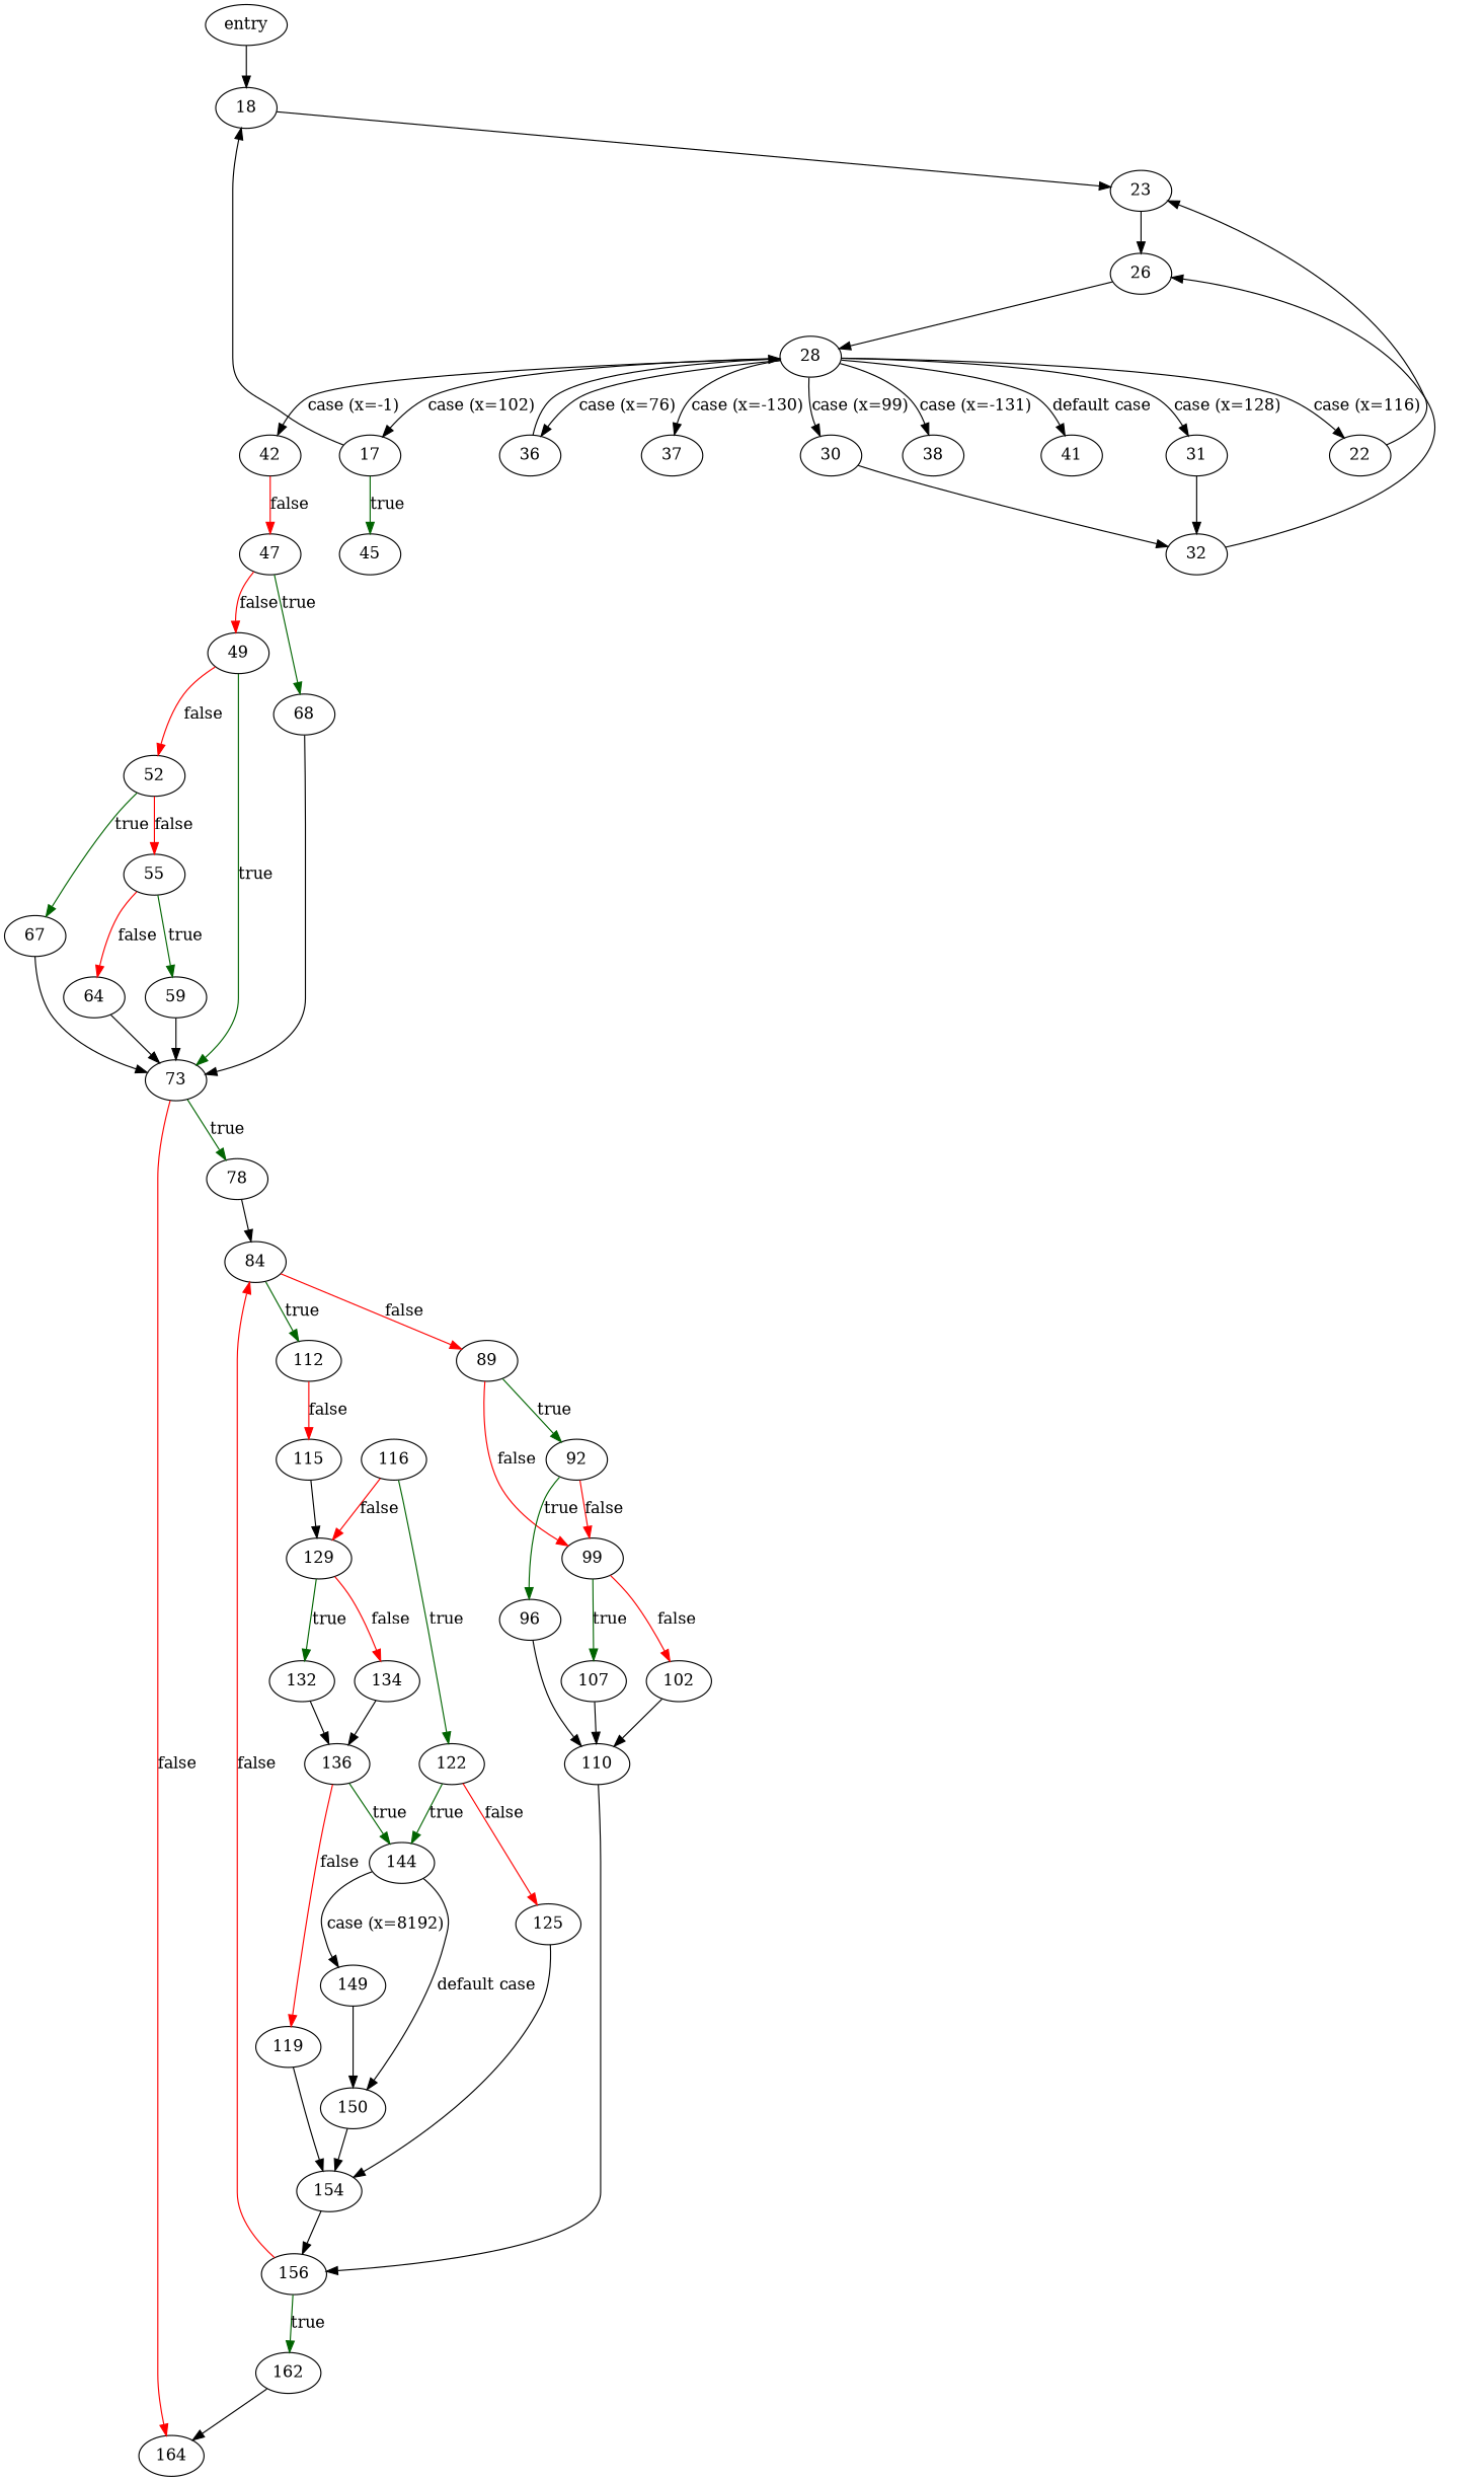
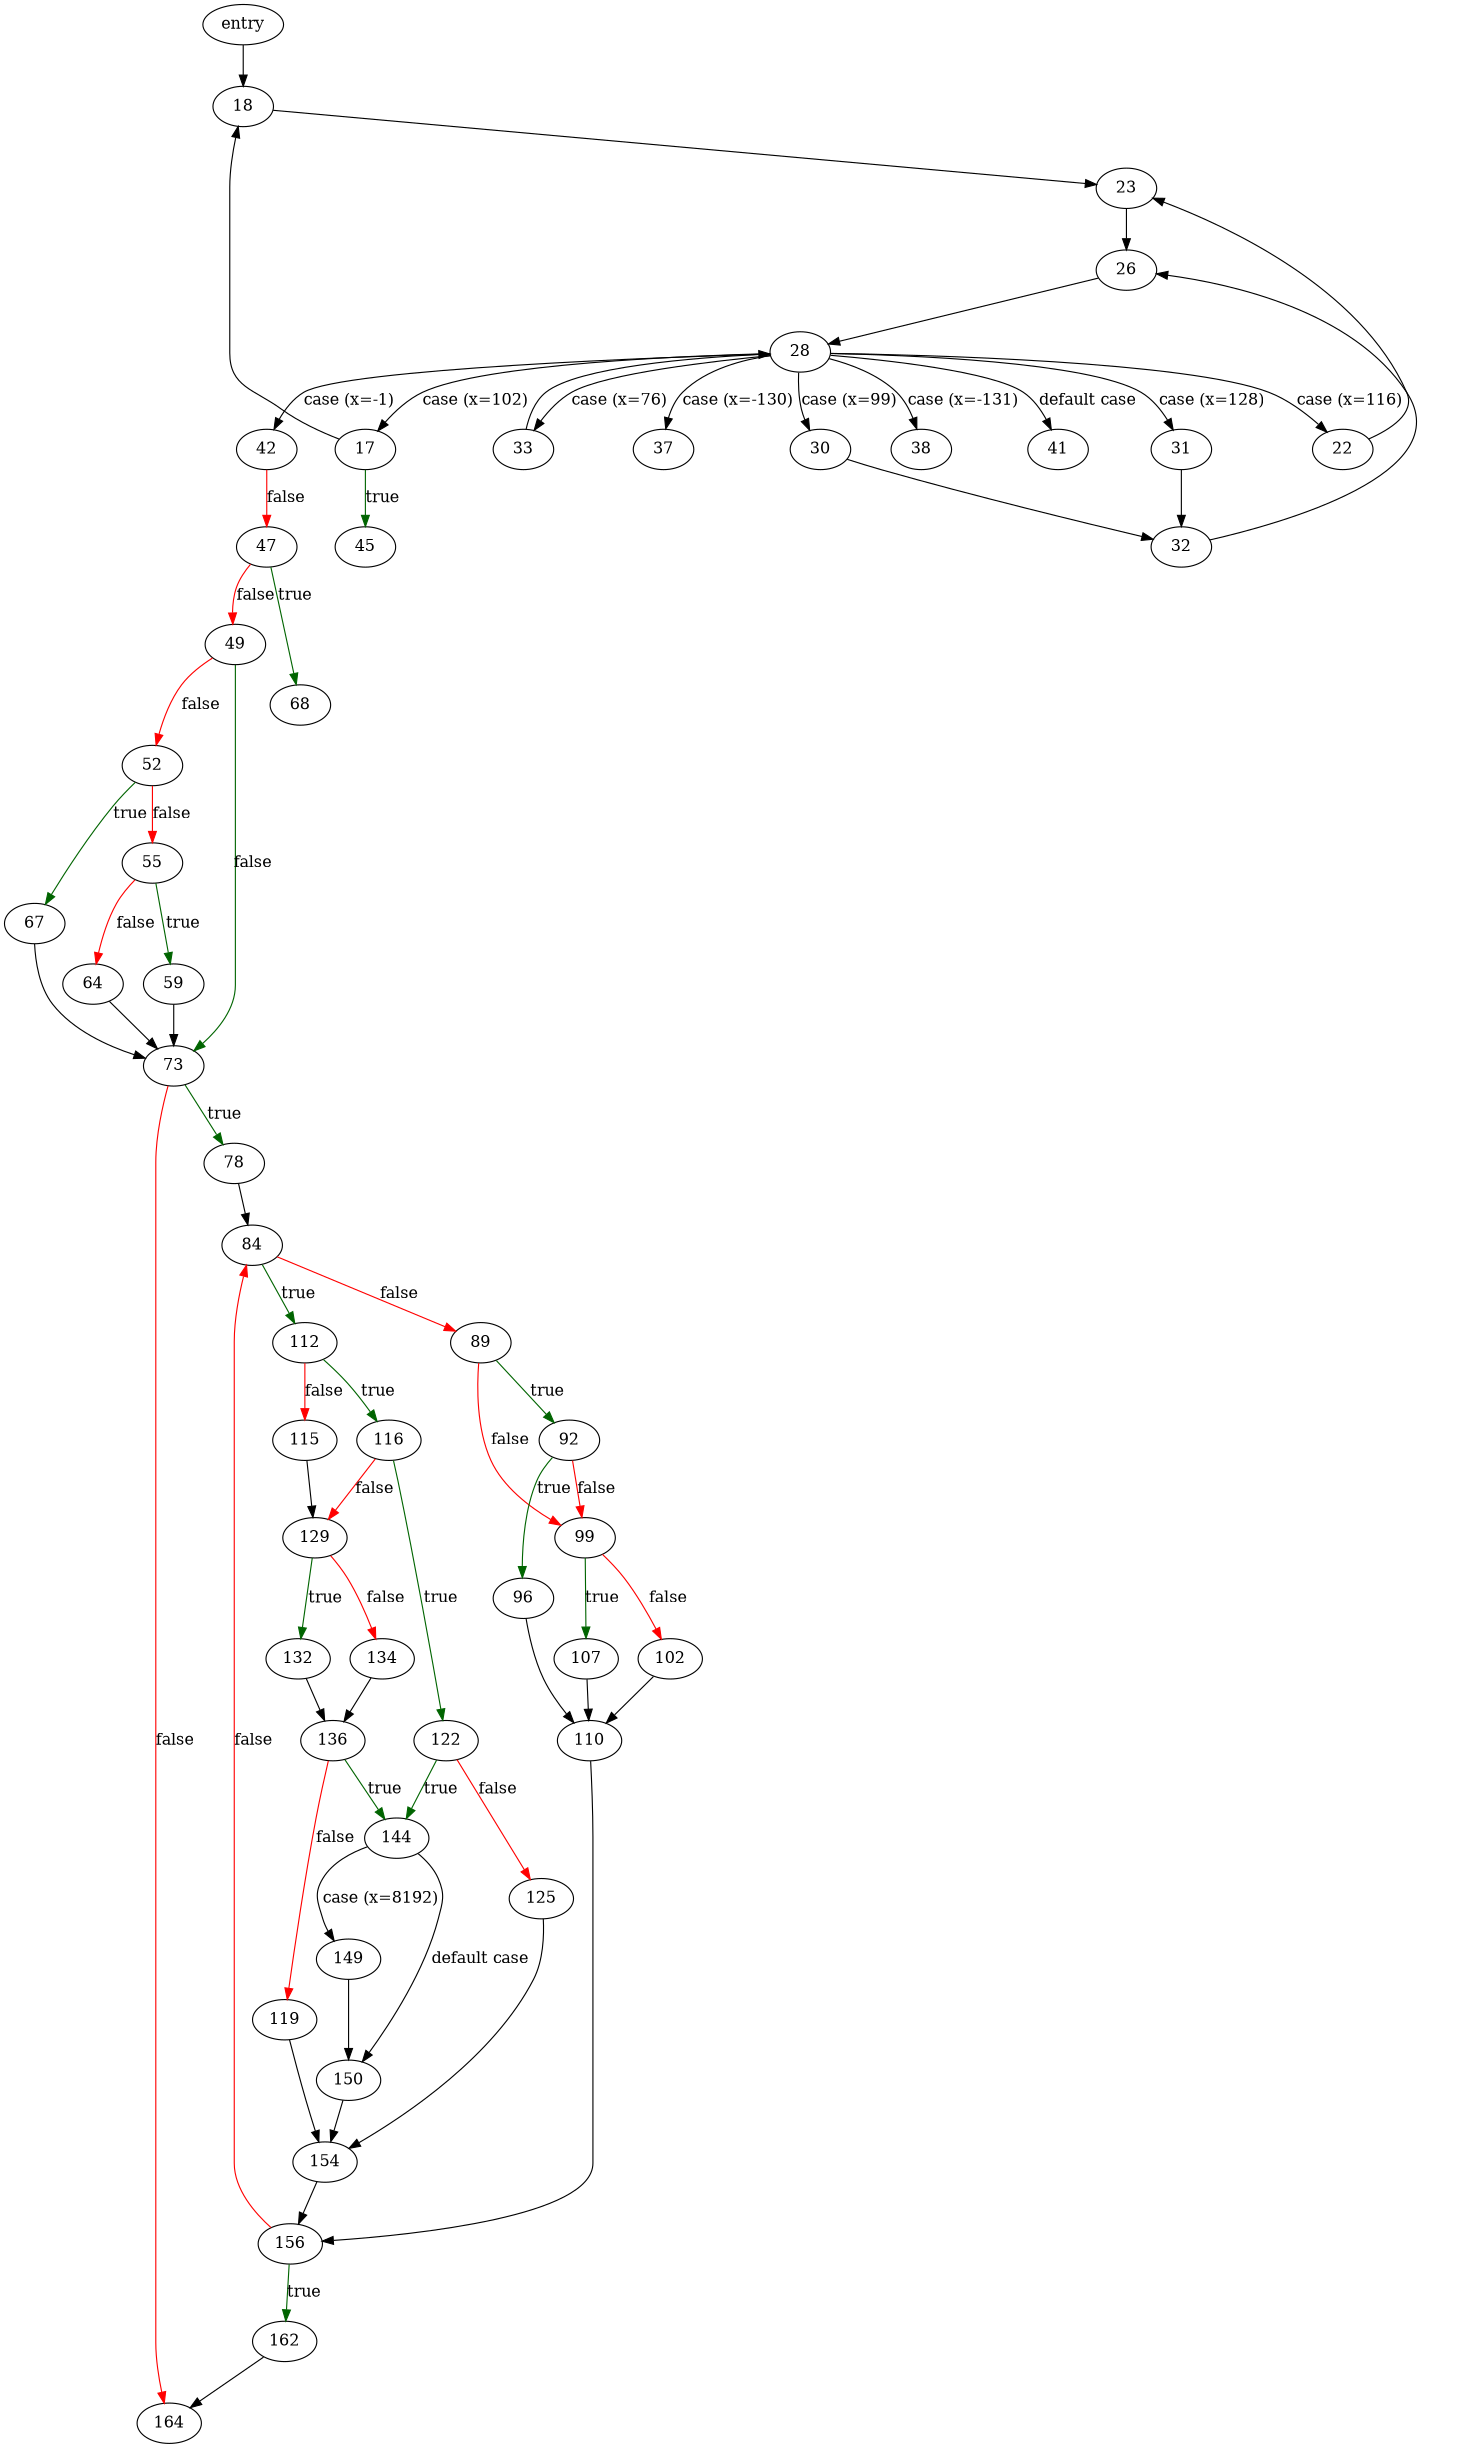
  digraph {
    n1 [label=entry]
    18
    23
    17
    45
    26
    22
    28
    30
    31
-   36
+   36 [label=33]
    37
    38
    41
    42
    32
    47
    49
    68
    52
    73
    55
    67
    78
    164
    59
    64
    84
    89
    112
    92
    99
    115
    116
    96
    102
    107
    110
    156
    162
    129
    122
    132
    134
    125
    144
    154
    149
    150
    136
    n51 [label=119]
    n1 -> 18
    18 -> 23
    23 -> 26
    17 -> 18
    17 -> 45 [color=darkgreen label=true]
    26 -> 28
    22 -> 23
    28 -> 17 [label="case (x=102)"]
    28 -> 22 [label="case (x=116)"]
    28 -> 30 [label="case (x=99)"]
    28 -> 31 [label="case (x=128)"]
    28 -> 36 [label="case (x=76)"]
    28 -> 37 [label="case (x=-130)"]
    28 -> 38 [label="case (x=-131)"]
    28 -> 41 [label="default case"]
    28 -> 42 [label="case (x=-1)"]
    30 -> 32
    31 -> 32
    36 -> 28
    42 -> 47 [color=red label=false]
    32 -> 26
    47 -> 49 [color=red label=false]
    47 -> 68 [color=darkgreen label=true]
    49 -> 52 [color=red label=false]
-   49 -> 73 [color=darkgreen label=true]
-   68 -> 73
+   49 -> 73 [color=darkgreen label=false]
    52 -> 55 [color=red label=false]
    52 -> 67 [color=darkgreen label=true]
    73 -> 78 [color=darkgreen label=true]
    73 -> 164 [color=red label=false]
    55 -> 59 [color=darkgreen label=true]
    55 -> 64 [color=red label=false]
    67 -> 73
    78 -> 84
    59 -> 73
    64 -> 73
    84 -> 89 [color=red label=false]
    84 -> 112 [color=darkgreen label=true]
    89 -> 92 [color=darkgreen label=true]
    89 -> 99 [color=red label=false]
    112 -> 115 [color=red label=false]
+   112 -> 116 [color=darkgreen label=true]
    92 -> 99 [color=red label=false]
    92 -> 96 [color=darkgreen label=true]
    99 -> 102 [color=red label=false]
    99 -> 107 [color=darkgreen label=true]
    115 -> 129
    116 -> 129 [color=red label=false]
    116 -> 122 [color=darkgreen label=true]
    96 -> 110
    102 -> 110
    107 -> 110
    110 -> 156
    156 -> 84 [color=red label=false]
    156 -> 162 [color=darkgreen label=true]
    162 -> 164
    129 -> 132 [color=darkgreen label=true]
    129 -> 134 [color=red label=false]
    122 -> 125 [color=red label=false]
    122 -> 144 [color=darkgreen label=true]
    132 -> 136
    134 -> 136
    125 -> 154
    144 -> 149 [label="case (x=8192)"]
    144 -> 150 [label="default case"]
    154 -> 156
    149 -> 150
    150 -> 154
    136 -> 144 [color=darkgreen label=true]
    136 -> n51 [color=red label=false]
    n51 -> 154
  }
